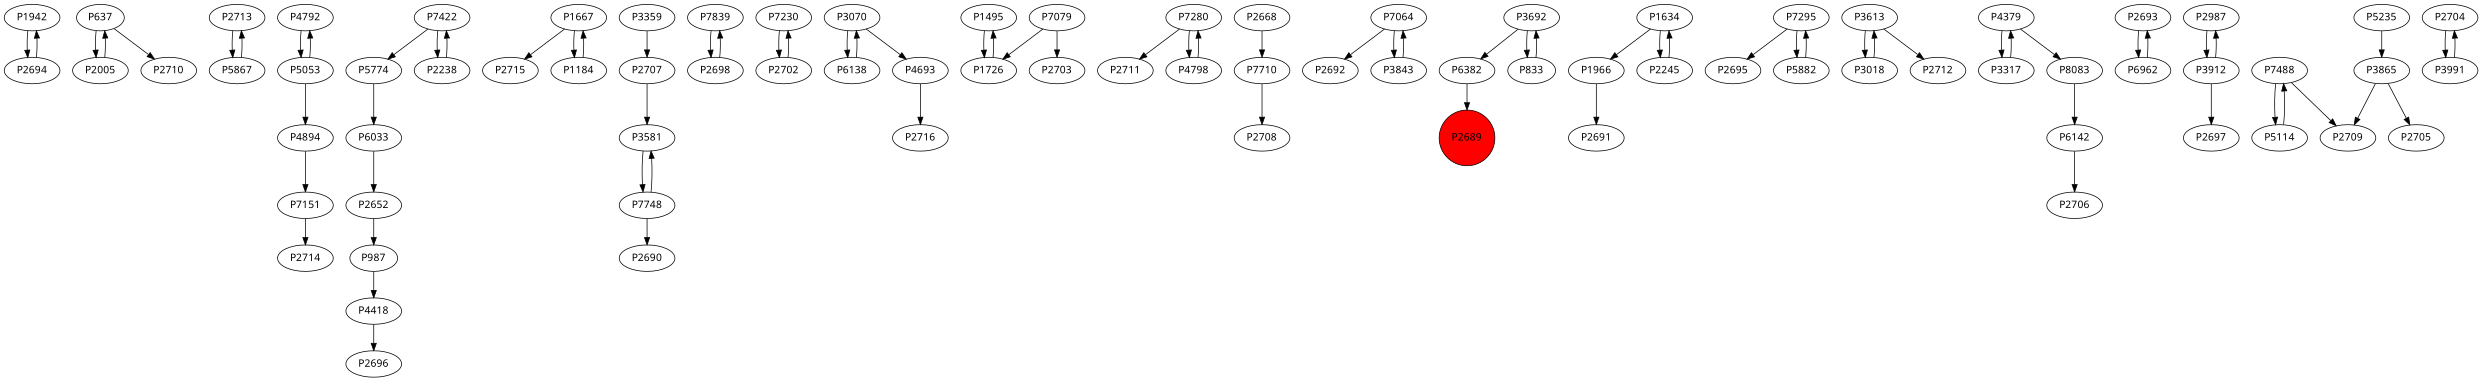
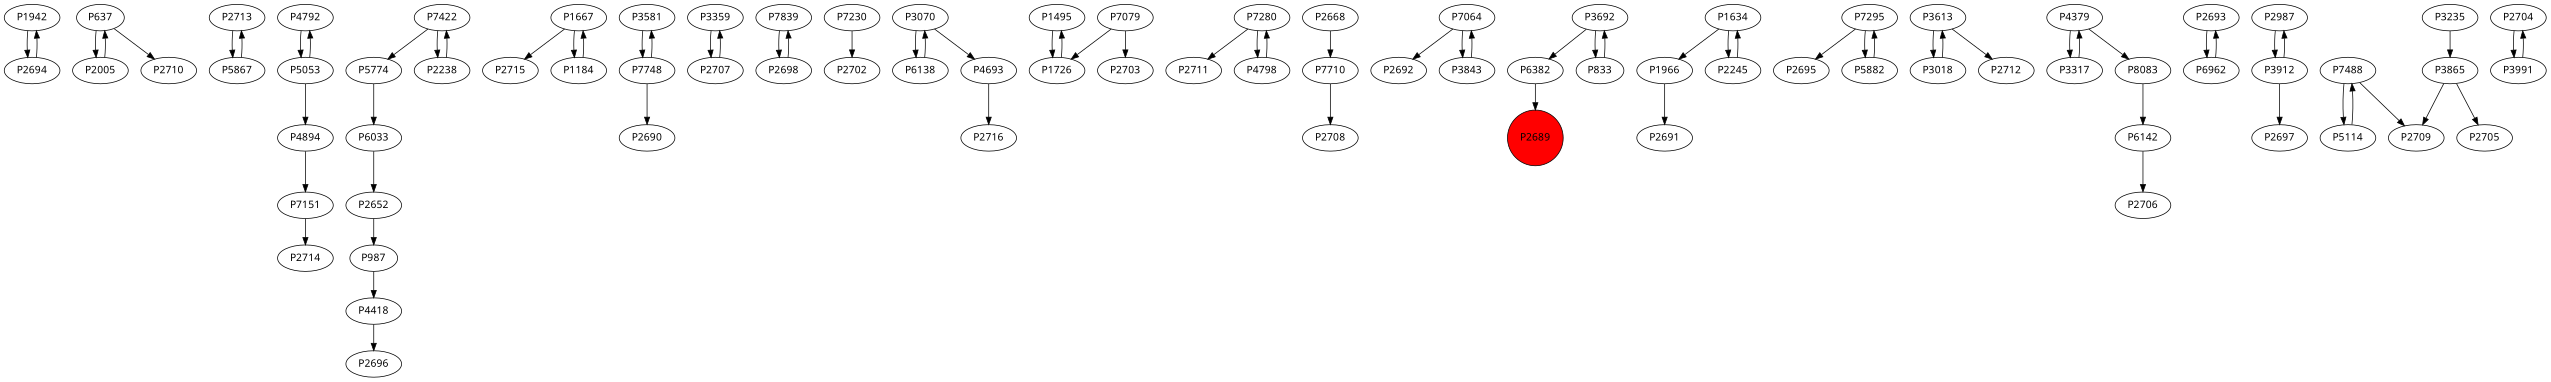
  digraph {
    fontname="Noto Sans"
    node [fontname="Noto Sans"]
    edge [fontname="Noto Sans"]
    P1942
    P2694
    P637
    P2005
    P2710
    P2713
    P5867
    P4792
    P5053
    P4894
    P7151
    P987
    P4418
    P2696
    P1667
    P2715
    P1184
    P3581
    P7748
    P2690
    P3359
    P2707
    P7839
    P2698
    P7230
    P2702
    P3070
    P6138
    P4693
    P2716
    P1495
    P1726
    P7079
    P2703
    P7280
    P2711
    P4798
    P2668
    P7710
    P2708
    P7064
    P2692
    P3843
    P2689 [fillcolor=red shape=circle style=filled]
    P6382
    P1634
    P1966
    P2245
    P2691
    P7295
    P2695
    P5882
    P7422
    P5774
    P2238
    P6033
    P2652
    P3613
    P3018
    P2712
    P2714
    P4379
    P3317
    P8083
    P6142
    P2693
    P6962
    P2706
    P2987
    P3912
    P2697
    P7488
    P5114
    P2709
    P3692
    P833
    P2704
    P3991
-   P3235 [label=P5235]
+   P3235
    P3865
    P2705
    P1942 -> P2694
    P2694 -> P1942
    P637 -> P2005
    P637 -> P2710
    P2005 -> P637
    P2713 -> P5867
    P5867 -> P2713
    P4792 -> P5053
    P5053 -> P4792
    P5053 -> P4894
    P4894 -> P7151
    P7151 -> P2714
    P987 -> P4418
    P4418 -> P2696
    P1667 -> P2715
    P1667 -> P1184
    P1184 -> P1667
    P3581 -> P7748
    P7748 -> P3581
    P7748 -> P2690
    P3359 -> P2707
-   P2707 -> P3581
+   P2707 -> P3359
    P7839 -> P2698
    P2698 -> P7839
    P7230 -> P2702
-   P2702 -> P7230
    P3070 -> P6138
    P3070 -> P4693
    P6138 -> P3070
    P4693 -> P2716
    P1495 -> P1726
    P1726 -> P1495
    P7079 -> P1726
    P7079 -> P2703
    P7280 -> P2711
    P7280 -> P4798
    P4798 -> P7280
    P2668 -> P7710
    P7710 -> P2708
    P7064 -> P2692
    P7064 -> P3843
    P3843 -> P7064
    P6382 -> P2689
    P1634 -> P1966
    P1634 -> P2245
    P1966 -> P2691
    P2245 -> P1634
    P7295 -> P2695
    P7295 -> P5882
    P5882 -> P7295
    P7422 -> P5774
    P7422 -> P2238
    P5774 -> P6033
    P2238 -> P7422
    P6033 -> P2652
    P2652 -> P987
    P3613 -> P3018
    P3613 -> P2712
    P3018 -> P3613
    P4379 -> P3317
    P4379 -> P8083
    P3317 -> P4379
    P8083 -> P6142
    P6142 -> P2706
    P2693 -> P6962
    P6962 -> P2693
    P2987 -> P3912
    P3912 -> P2987
    P3912 -> P2697
    P7488 -> P5114
    P7488 -> P2709
    P5114 -> P7488
    P3692 -> P6382
    P3692 -> P833
    P833 -> P3692
    P2704 -> P3991
    P3991 -> P2704
    P3235 -> P3865
    P3865 -> P2709
    P3865 -> P2705
  }
